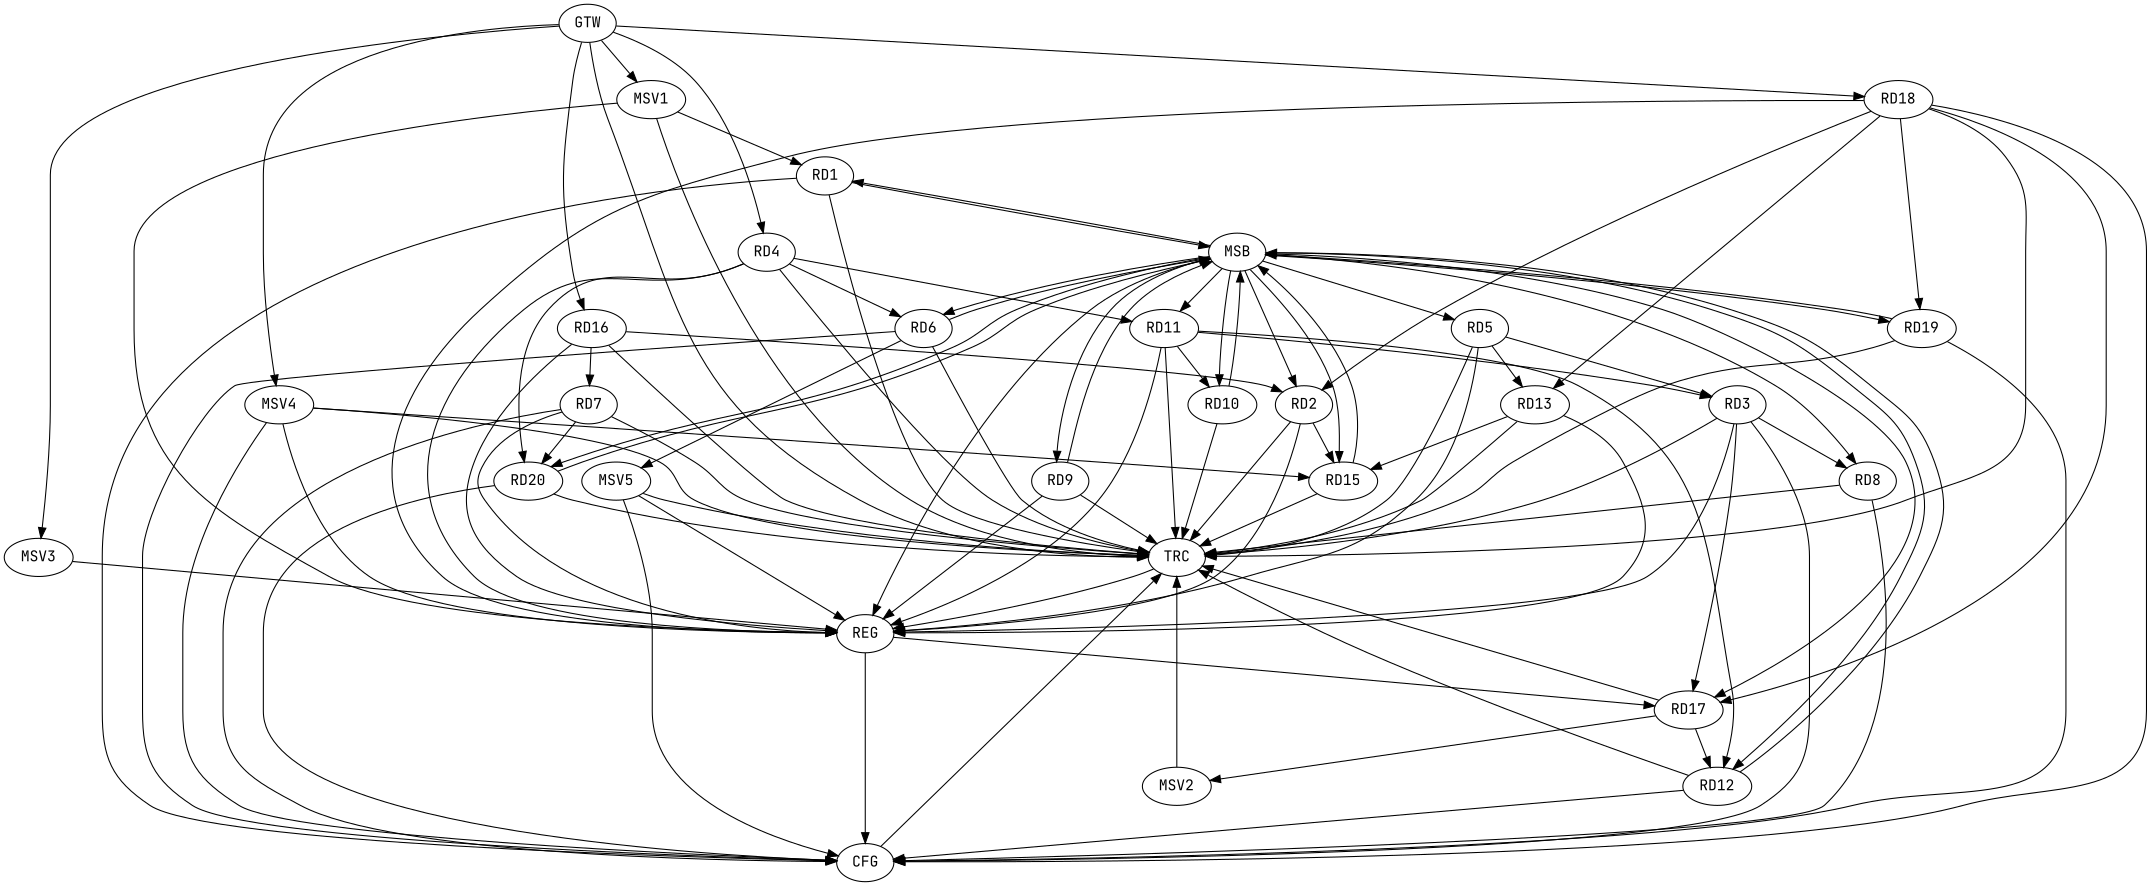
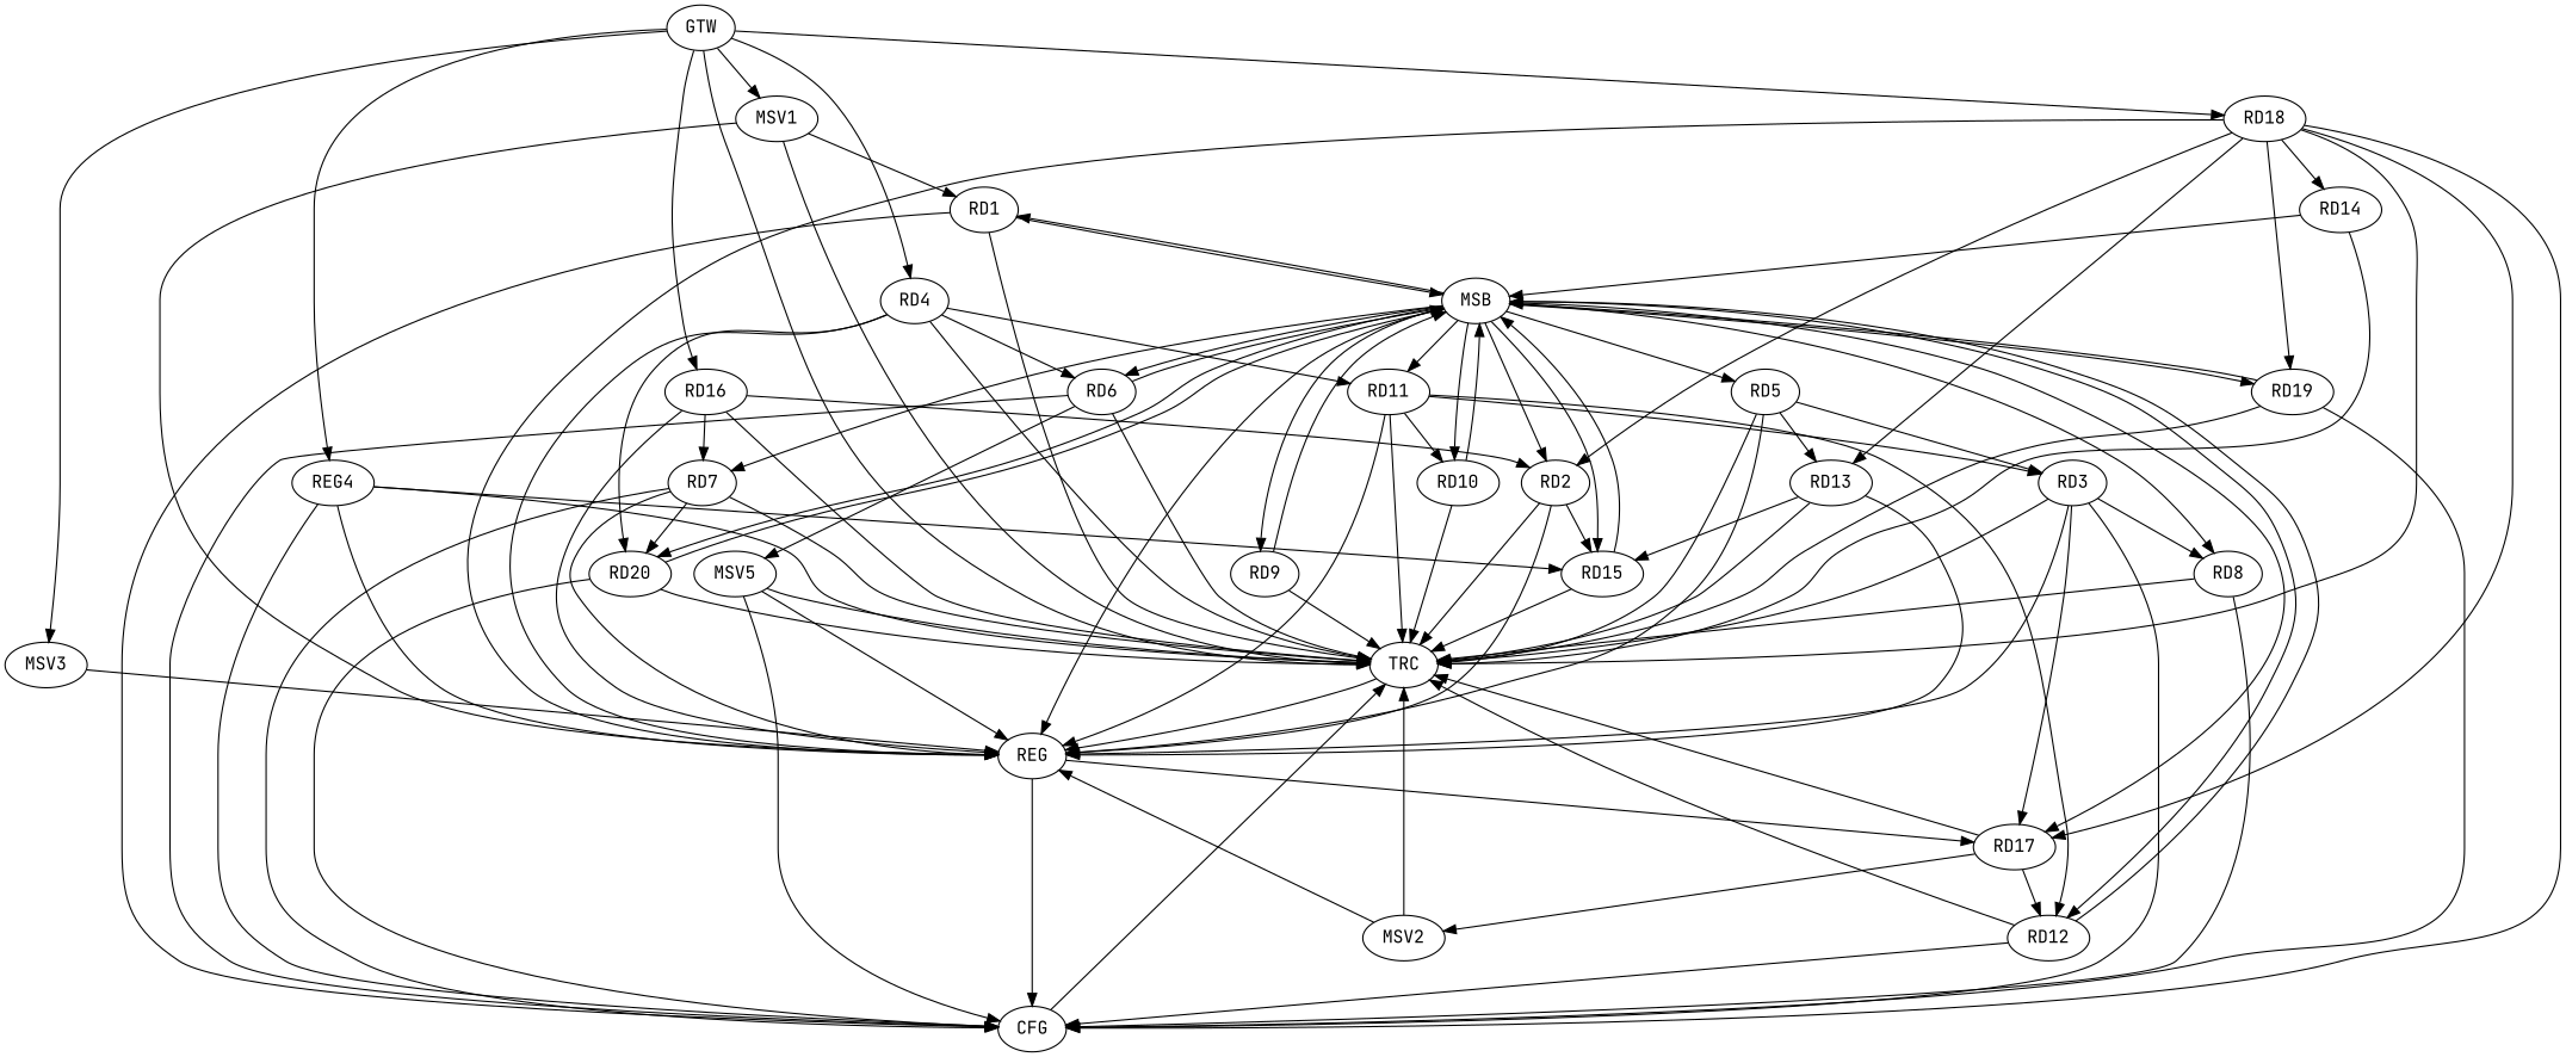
  strict digraph {
    fontname="JetBrains Mono"
    node [fontname="JetBrains Mono"]
    edge [fontname="JetBrains Mono"]
    n1 [label=RD1]
    n2 [label=MSB]
    n3 [label=CFG]
    n4 [label=TRC]
    n5 [label=RD2]
    n6 [label=RD15]
    n7 [label=REG]
    n8 [label=RD8]
    n9 [label=RD17]
    n10 [label=RD6]
    n11 [label=RD11]
    n12 [label=RD20]
    n13 [label=RD5]
    n14 [label=RD7]
    n15 [label=RD9]
    n16 [label=RD10]
    n17 [label=RD12]
    n18 [label=RD19]
    n19 [label=RD3]
    n20 [label=MSV2]
    n21 [label=RD4]
    n22 [label=MSV5]
    n23 [label=RD13]
+   n24 [label=RD14]
    n25 [label=RD16]
    n26 [label=RD18]
    n27 [label=GTW]
    n28 [label=MSV1]
    n29 [label=MSV3]
-   n30 [label=MSV4]
+   n30 [label=REG4]
    n1 -> n2
    n1 -> n3
    n1 -> n4
    n2 -> n1
    n2 -> n5
    n2 -> n6
    n2 -> n7
    n2 -> n8
    n2 -> n9
    n2 -> n10
    n2 -> n11
    n2 -> n12
    n2 -> n13
+   n2 -> n14
    n2 -> n15
    n2 -> n16
    n2 -> n17
    n2 -> n18
    n3 -> n4
    n4 -> n7
    n5 -> n4
    n5 -> n6
    n5 -> n7
    n6 -> n2
    n6 -> n4
    n7 -> n3
    n7 -> n9
    n8 -> n3
    n8 -> n4
    n9 -> n4
    n9 -> n17
    n9 -> n20
    n10 -> n2
    n10 -> n3
    n10 -> n4
    n10 -> n22
    n11 -> n4
    n11 -> n7
    n11 -> n16
    n11 -> n17
    n11 -> n19
    n12 -> n2
    n12 -> n3
    n12 -> n4
    n13 -> n4
    n13 -> n7
    n13 -> n19
    n13 -> n23
    n14 -> n3
    n14 -> n4
    n14 -> n7
    n14 -> n12
    n15 -> n2
    n15 -> n4
    n16 -> n2
    n16 -> n4
    n17 -> n2
    n17 -> n3
    n17 -> n4
    n18 -> n2
    n18 -> n3
    n18 -> n4
    n19 -> n3
    n19 -> n4
    n19 -> n7
    n19 -> n8
    n19 -> n9
    n20 -> n4
-   n15 -> n7
+   n20 -> n7
    n21 -> n4
    n21 -> n7
    n21 -> n10
    n21 -> n11
    n21 -> n12
    n22 -> n3
    n22 -> n4
    n22 -> n7
    n23 -> n4
    n23 -> n6
    n23 -> n7
+   n24 -> n2
+   n24 -> n4
    n25 -> n4
    n25 -> n5
    n25 -> n7
    n25 -> n14
    n26 -> n3
    n26 -> n4
    n26 -> n5
    n26 -> n7
    n26 -> n9
    n26 -> n18
    n26 -> n23
+   n26 -> n24
    n27 -> n4
    n27 -> n21
    n27 -> n25
    n27 -> n26
    n27 -> n28
    n27 -> n29
    n27 -> n30
    n28 -> n1
    n28 -> n4
    n28 -> n7
    n29 -> n7
    n30 -> n3
    n30 -> n4
    n30 -> n6
    n30 -> n7
  }
